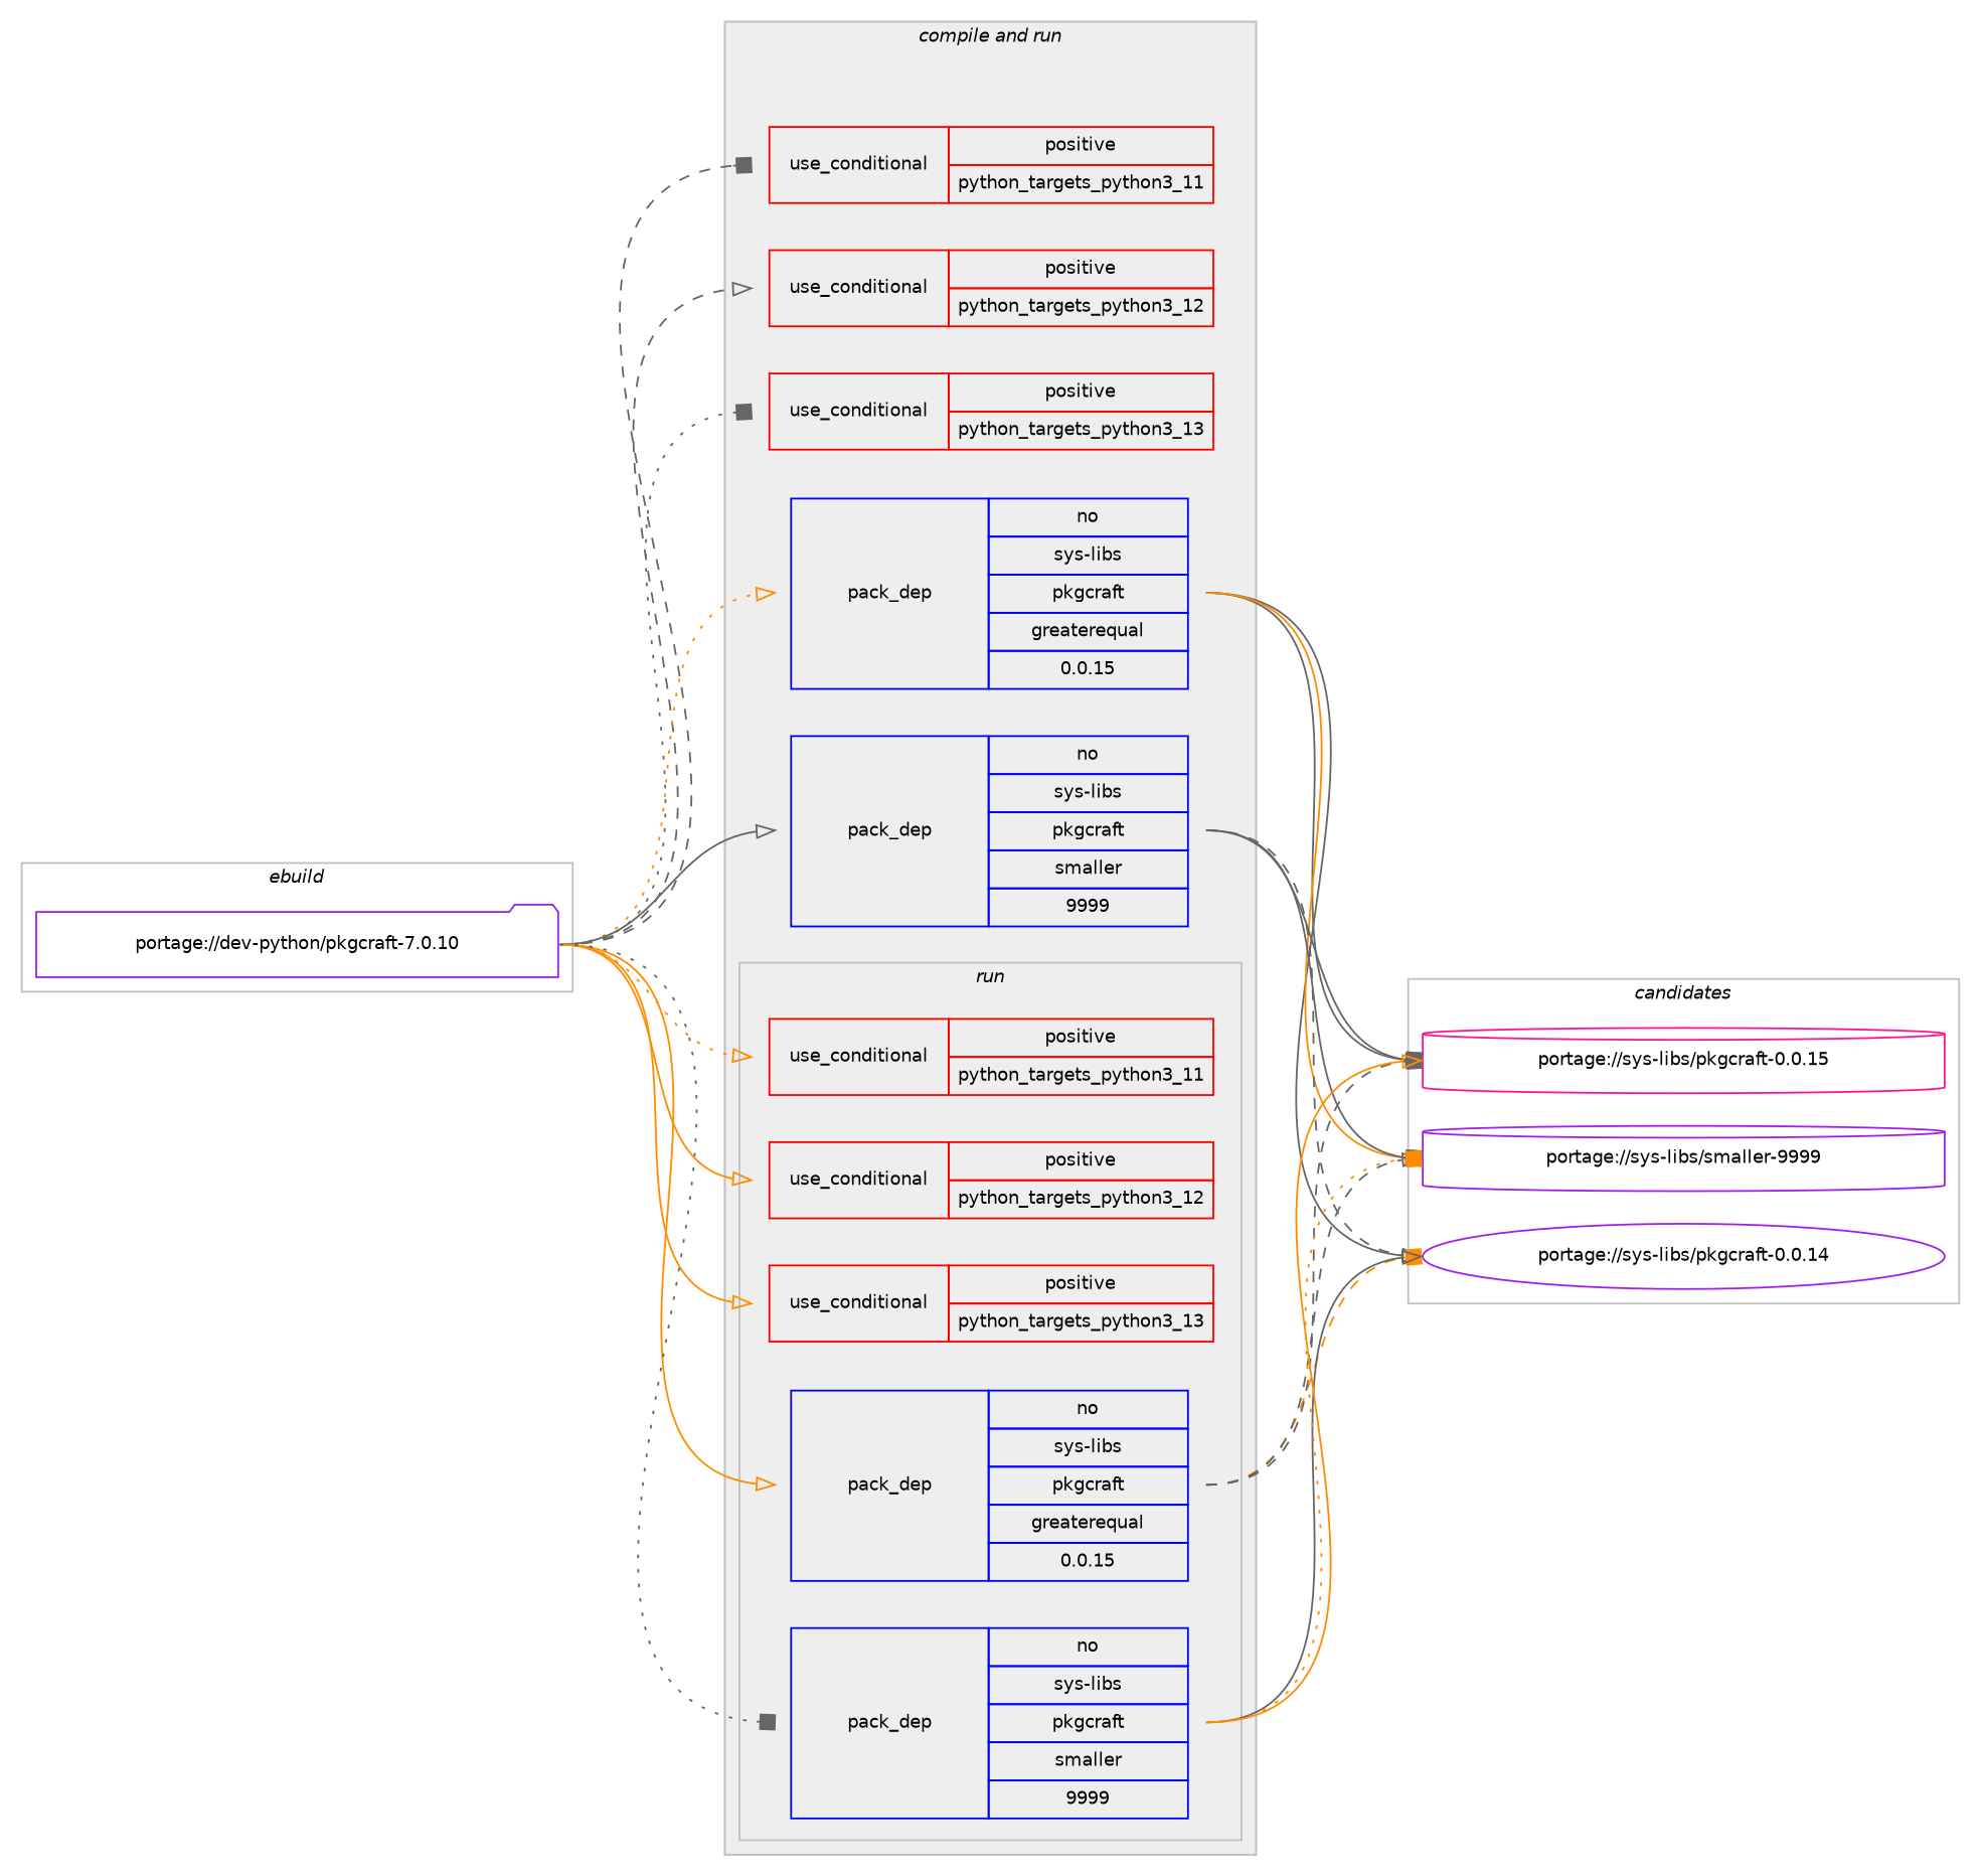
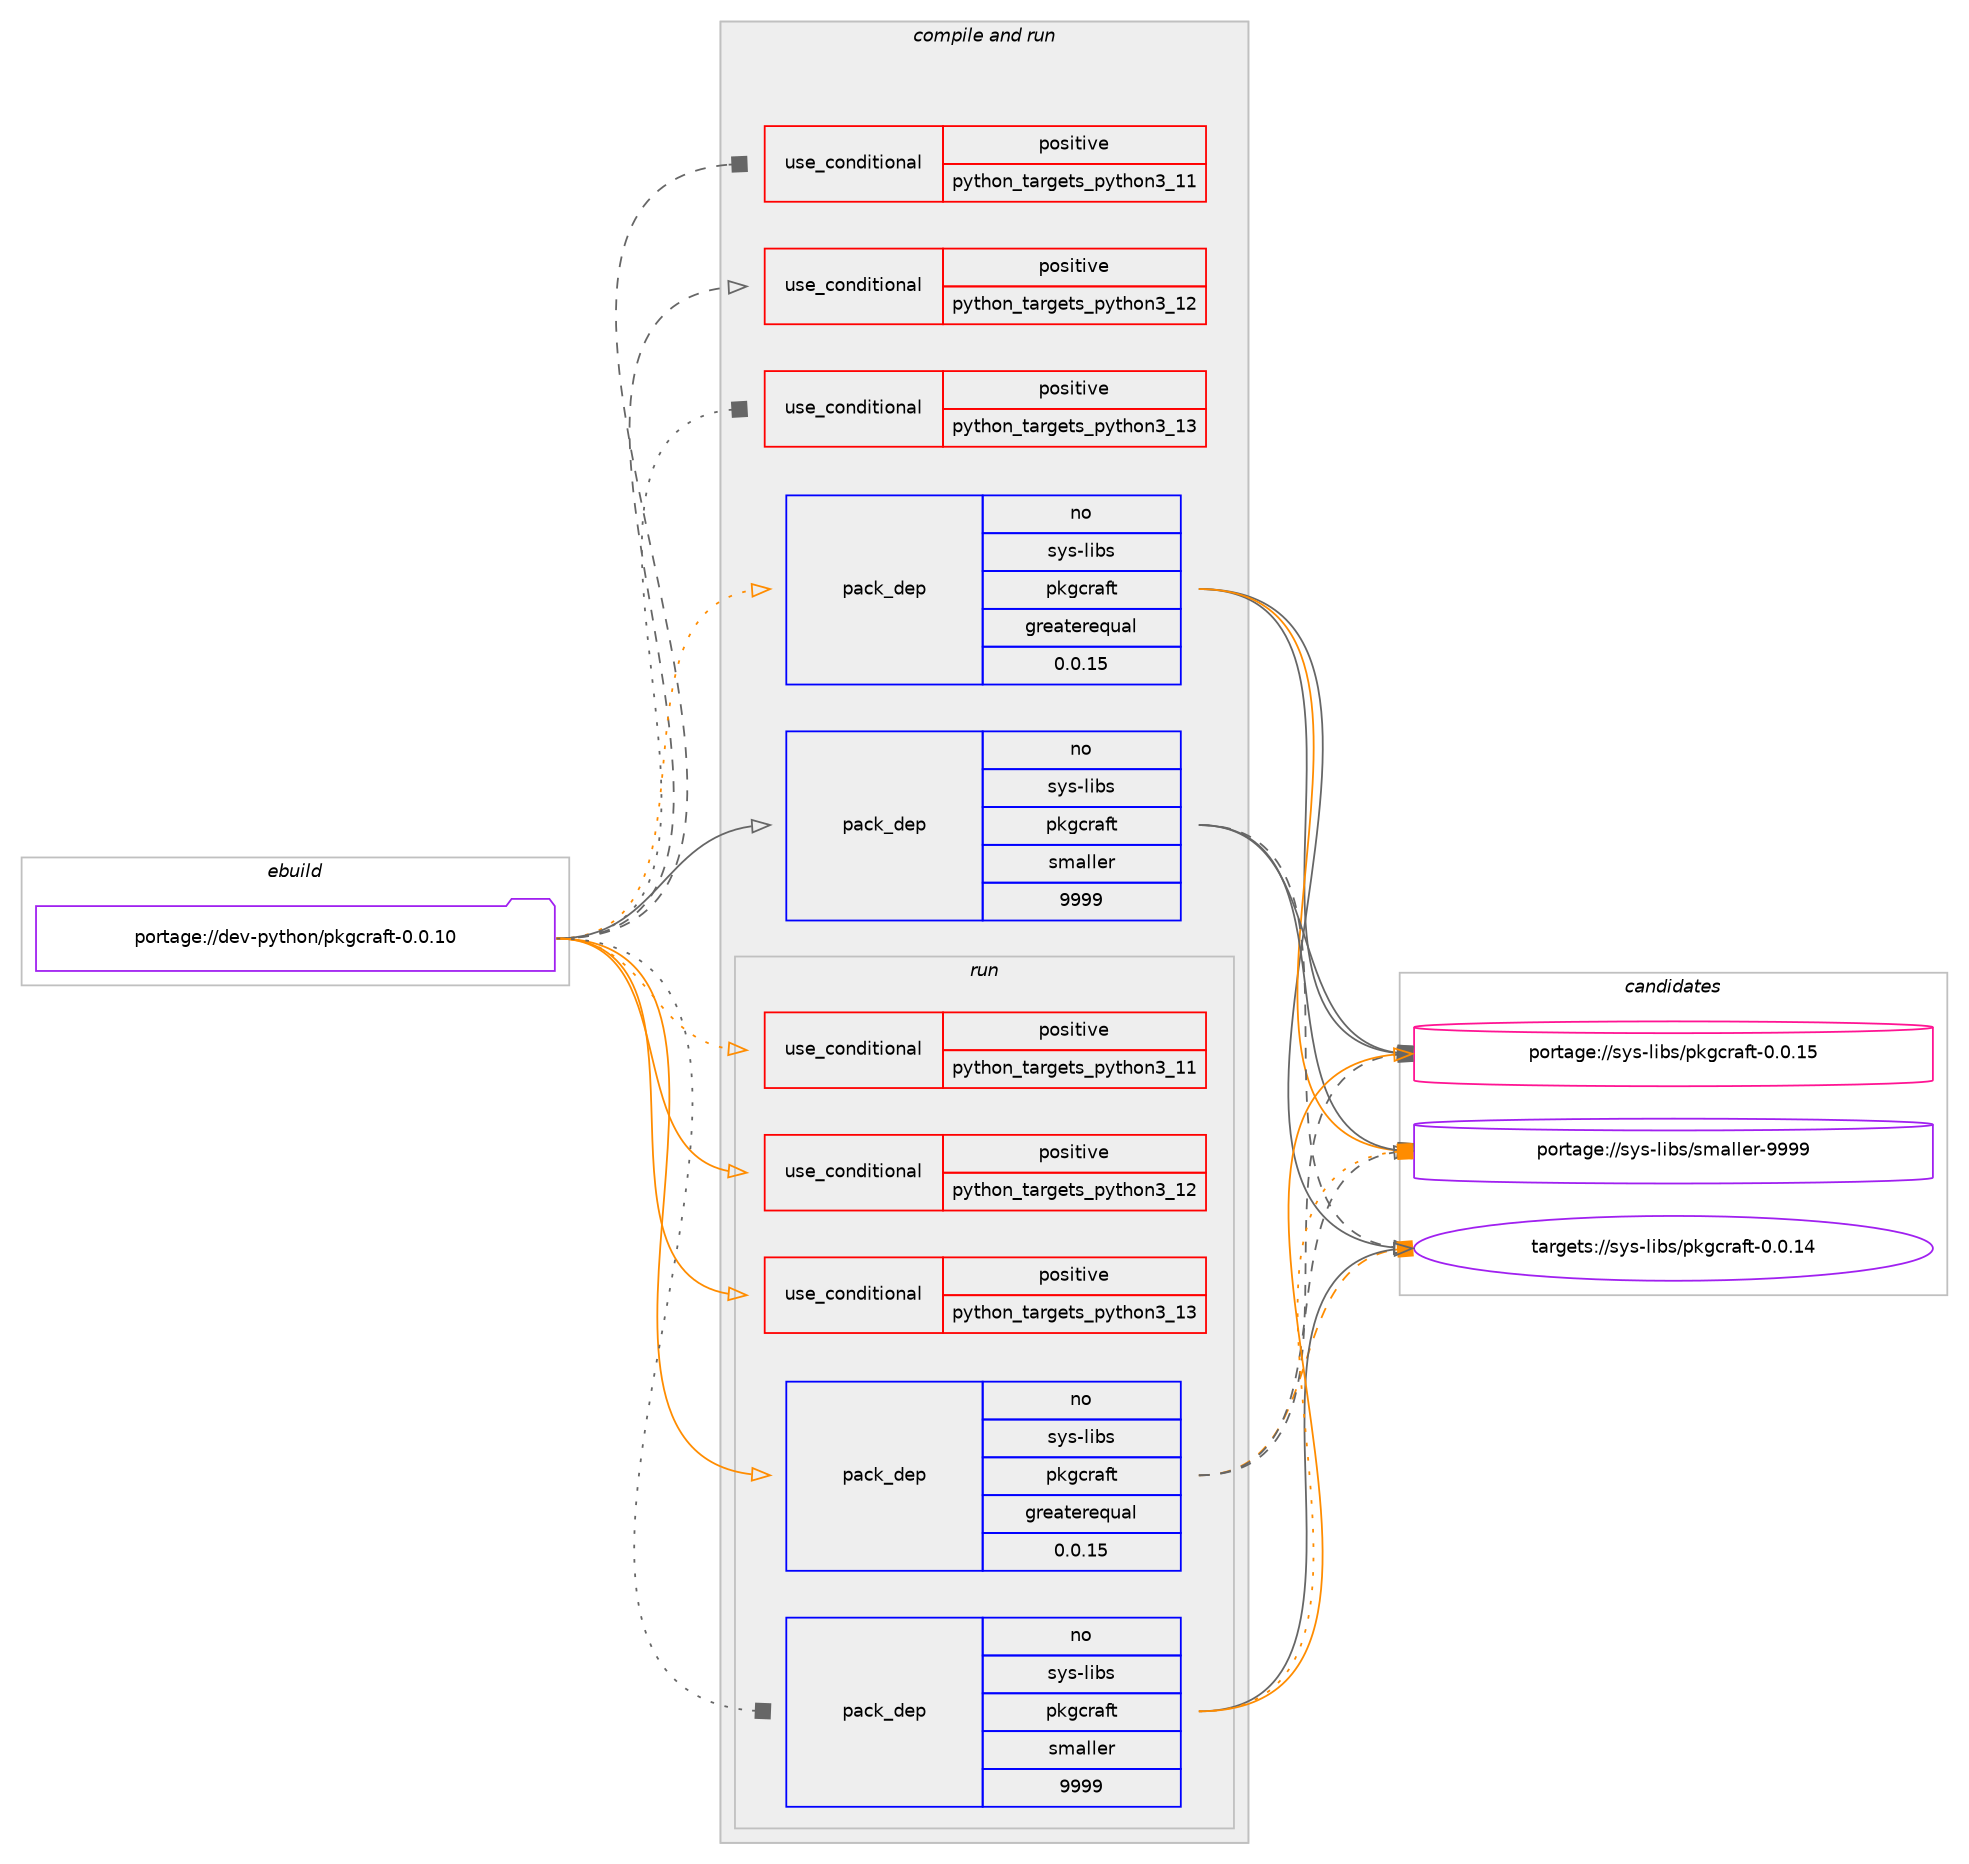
  digraph {
    compound=true
    concentrate=true
    fontname=Helvetica
    fontsize=10
    newrank=true
    rankdir=LR
    ranksep=1.5
    node [color=red fontname=Helvetica fontsize=10 shape=none]
    edge [arrowhead=onormal color=gray40 headport=w style=solid tailport=e weight=100]
-   n1 [color=purple label="portage://dev-python/pkgcraft-7.0.10" shape=folder width=4]
+   n1 [color=purple label="portage://dev-python/pkgcraft-0.0.10" shape=folder width=4]
    n2 [label=<<TABLE BORDER="0" CELLBORDER="1" CELLSPACING="0" CELLPADDING="4"><TR><TD ROWSPAN="3" CELLPADDING="10">use_conditional</TD></TR><TR><TD>positive</TD></TR><TR><TD>python_targets_python3_11</TD></TR></TABLE>>]
    n3 [label=<<TABLE BORDER="0" CELLBORDER="1" CELLSPACING="0" CELLPADDING="4"><TR><TD ROWSPAN="3" CELLPADDING="10">use_conditional</TD></TR><TR><TD>positive</TD></TR><TR><TD>python_targets_python3_12</TD></TR></TABLE>>]
    n4 [label=<<TABLE BORDER="0" CELLBORDER="1" CELLSPACING="0" CELLPADDING="4"><TR><TD ROWSPAN="3" CELLPADDING="10">use_conditional</TD></TR><TR><TD>positive</TD></TR><TR><TD>python_targets_python3_13</TD></TR></TABLE>>]
    n5 [color=blue label=<<TABLE BORDER="0" CELLBORDER="1" CELLSPACING="0" CELLPADDING="4" WIDTH="220"><TR><TD ROWSPAN="6" CELLPADDING="30">pack_dep</TD></TR><TR><TD WIDTH="110">no</TD></TR><TR><TD>sys-libs</TD></TR><TR><TD>pkgcraft</TD></TR><TR><TD>greaterequal</TD></TR><TR><TD>0.0.15</TD></TR></TABLE>>]
    n6 [color=blue label=<<TABLE BORDER="0" CELLBORDER="1" CELLSPACING="0" CELLPADDING="4" WIDTH="220"><TR><TD ROWSPAN="6" CELLPADDING="30">pack_dep</TD></TR><TR><TD WIDTH="110">no</TD></TR><TR><TD>sys-libs</TD></TR><TR><TD>pkgcraft</TD></TR><TR><TD>smaller</TD></TR><TR><TD>9999</TD></TR></TABLE>>]
    n7 [label=<<TABLE BORDER="0" CELLBORDER="1" CELLSPACING="0" CELLPADDING="4"><TR><TD ROWSPAN="3" CELLPADDING="10">use_conditional</TD></TR><TR><TD>positive</TD></TR><TR><TD>python_targets_python3_11</TD></TR></TABLE>>]
    n8 [label=<<TABLE BORDER="0" CELLBORDER="1" CELLSPACING="0" CELLPADDING="4"><TR><TD ROWSPAN="3" CELLPADDING="10">use_conditional</TD></TR><TR><TD>positive</TD></TR><TR><TD>python_targets_python3_12</TD></TR></TABLE>>]
    n9 [label=<<TABLE BORDER="0" CELLBORDER="1" CELLSPACING="0" CELLPADDING="4"><TR><TD ROWSPAN="3" CELLPADDING="10">use_conditional</TD></TR><TR><TD>positive</TD></TR><TR><TD>python_targets_python3_13</TD></TR></TABLE>>]
    n10 [color=blue label=<<TABLE BORDER="0" CELLBORDER="1" CELLSPACING="0" CELLPADDING="4" WIDTH="220"><TR><TD ROWSPAN="6" CELLPADDING="30">pack_dep</TD></TR><TR><TD WIDTH="110">no</TD></TR><TR><TD>sys-libs</TD></TR><TR><TD>pkgcraft</TD></TR><TR><TD>greaterequal</TD></TR><TR><TD>0.0.15</TD></TR></TABLE>>]
    n11 [color=blue label=<<TABLE BORDER="0" CELLBORDER="1" CELLSPACING="0" CELLPADDING="4" WIDTH="220"><TR><TD ROWSPAN="6" CELLPADDING="30">pack_dep</TD></TR><TR><TD WIDTH="110">no</TD></TR><TR><TD>sys-libs</TD></TR><TR><TD>pkgcraft</TD></TR><TR><TD>smaller</TD></TR><TR><TD>9999</TD></TR></TABLE>>]
-   n12 [color=purple label="portage://sys-libs/pkgcraft-0.0.14" shape=ellipse width=4]
+   n12 [color=purple label="targets://sys-libs/pkgcraft-0.0.14" shape=ellipse width=4]
    n13 [color=deeppink label="portage://sys-libs/pkgcraft-0.0.15" shape=cylinder width=4]
    n14 [color=purple label="portage://sys-libs/smaller-9999" shape=cylinder width=4]
    subgraph cluster_1 {
      color=gray
      label=<<i>ebuild</i>>
      rank=same
      n1
    }
    subgraph cluster_2 {
      color=gray
      label=<<i>dependencies</i>>
      subgraph cluster_3 {
        color=gray
        fillcolor="#eeeeee"
        label=<<i>compile</i>>
        style=filled
        subgraph sub_4 {
          color=gray
          fillcolor="#eeeeee"
          label=<<i>compile</i>>
          style=filled
          n2
        }
        subgraph sub_5 {
          color=gray
          fillcolor="#eeeeee"
          label=<<i>compile</i>>
          style=filled
          n3
        }
        subgraph sub_6 {
          color=gray
          fillcolor="#eeeeee"
          label=<<i>compile</i>>
          style=filled
          n4
        }
        subgraph sub_7 {
          color=gray
          fillcolor="#eeeeee"
          label=<<i>compile</i>>
          style=filled
          n5
        }
        subgraph sub_8 {
          color=gray
          fillcolor="#eeeeee"
          label=<<i>compile</i>>
          style=filled
          n6
        }
      }
      subgraph cluster_9 {
        color=gray
        fillcolor="#eeeeee"
        label=<<i>compile and run</i>>
        style=filled
      }
      subgraph cluster_10 {
        color=gray
        fillcolor="#eeeeee"
        label=<<i>run</i>>
        style=filled
        subgraph sub_11 {
          color=gray
          fillcolor="#eeeeee"
          label=<<i>run</i>>
          style=filled
          n7
        }
        subgraph sub_12 {
          color=gray
          fillcolor="#eeeeee"
          label=<<i>run</i>>
          style=filled
          n8
        }
        subgraph sub_13 {
          color=gray
          fillcolor="#eeeeee"
          label=<<i>run</i>>
          style=filled
          n9
        }
        subgraph sub_14 {
          color=gray
          fillcolor="#eeeeee"
          label=<<i>run</i>>
          style=filled
          n10
        }
        subgraph sub_15 {
          color=gray
          fillcolor="#eeeeee"
          label=<<i>run</i>>
          style=filled
          n11
        }
      }
    }
    subgraph cluster_16 {
      color=gray
      label=<<i>candidates</i>>
      rank=same
      subgraph sub_17 {
        color=black
        label=<<i>candidates</i>>
        nodesep=1
        rank=same
        n12
        n13
        n14
      }
      subgraph sub_18 {
        color=black
        label=<<i>candidates</i>>
        nodesep=1
        rank=same
        n12
        n13
        n14
      }
      subgraph sub_19 {
        color=black
        label=<<i>candidates</i>>
        nodesep=1
        rank=same
        n12
        n13
        n14
      }
      subgraph sub_20 {
        color=black
        label=<<i>candidates</i>>
        nodesep=1
        rank=same
        n12
        n13
        n14
      }
    }
    n1 -> n2 [arrowhead=box style=dashed weight=20]
    n1 -> n3 [style=dashed weight=20]
    n1 -> n4 [arrowhead=box style=dotted weight=20]
    n1 -> n5 [color=darkorange style=dotted weight=20]
    n1 -> n6 [weight=20]
    n1 -> n7 [color=darkorange style=dotted weight=20]
    n1 -> n8 [color=darkorange weight=20]
    n1 -> n9 [color=darkorange weight=20]
    n1 -> n10 [color=darkorange weight=20]
    n1 -> n11 [arrowhead=box style=dotted weight=20]
    n5 -> n12
    n5 -> n13 [arrowhead=box]
    n5 -> n14 [arrowhead=box color=darkorange]
    n6 -> n12 [style=dashed]
    n6 -> n13 [arrowhead=box]
    n6 -> n14 [arrowhead=box]
    n10 -> n12 [arrowhead=box color=darkorange style=dashed]
    n10 -> n13 [arrowhead=box style=dashed]
    n10 -> n14 [style=dashed]
    n11 -> n12
    n11 -> n13 [color=darkorange]
    n11 -> n14 [arrowhead=box color=darkorange style=dotted]
  }
